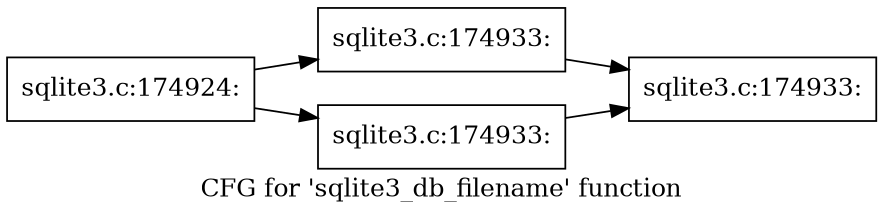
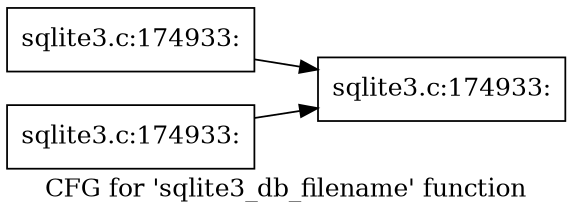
  digraph {
    label="CFG for 'sqlite3_db_filename' function"
    rankdir=LR
    fontname="DejaVu Serif"
    node [shape=record fontname="DejaVu Serif"]
    edge [fontname="DejaVu Serif"]
-   n1 [label="{sqlite3.c:174924:}"]
    n2 [label="{sqlite3.c:174933:}"]
    n3 [label="{sqlite3.c:174933:}"]
    n4 [label="{sqlite3.c:174933:}"]
-   n1 -> n2
-   n1 -> n3
    n2 -> n4
    n3 -> n4
  }
